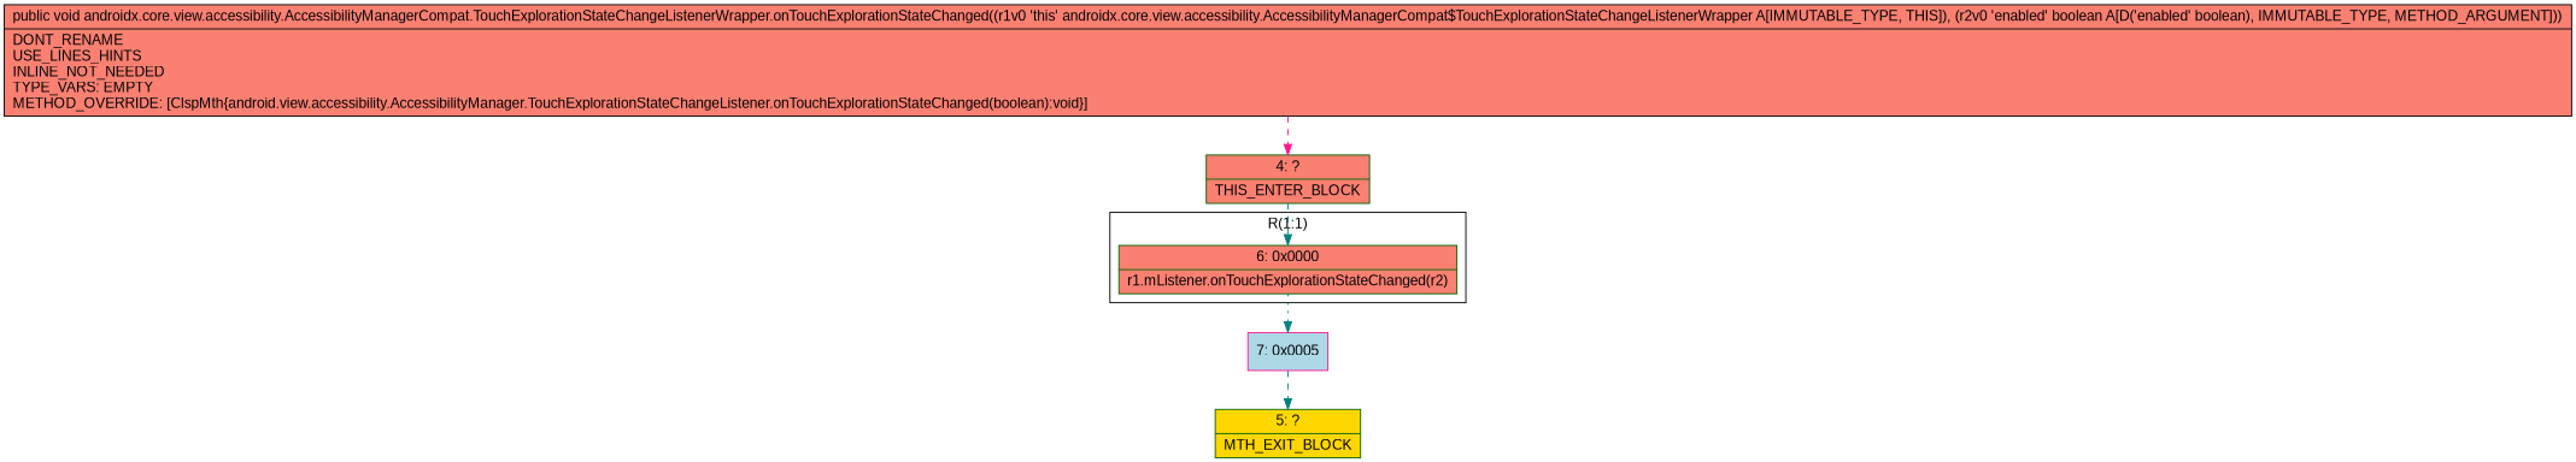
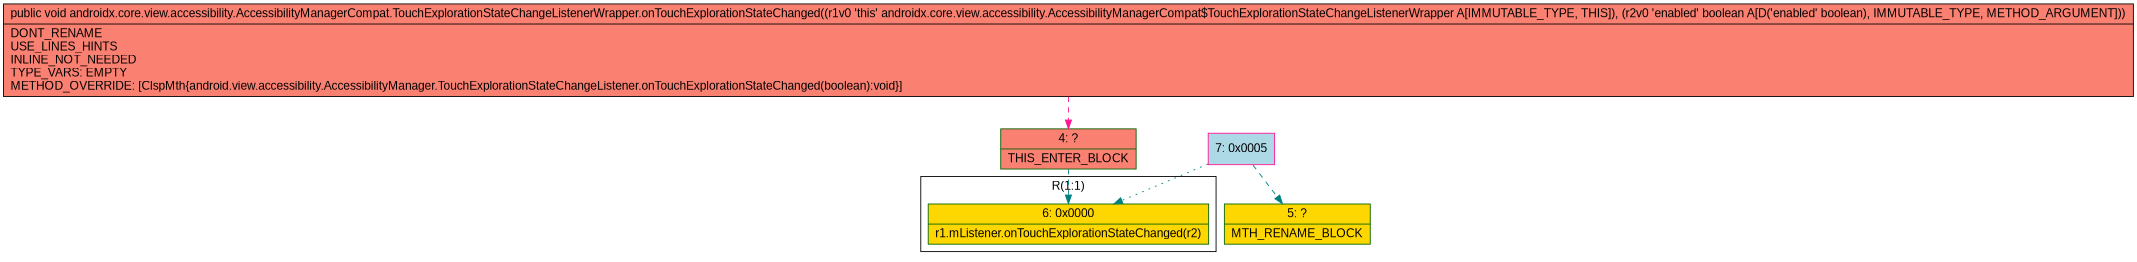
  digraph {
    fontname="Liberation Sans"
    node [color=darkgreen fillcolor=gold fontname="Liberation Sans" shape=record style=filled]
    edge [color=teal fontname="Liberation Sans" style=dashed]
-   n1 [fillcolor=salmon label="{6\:\ 0x0000|r1.mListener.onTouchExplorationStateChanged(r2)\l}"]
+   n1 [label="{6\:\ 0x0000|r1.mListener.onTouchExplorationStateChanged(r2)\l}"]
    n2 [color=deeppink fillcolor=lightblue label="{7\:\ 0x0005}"]
-   n3 [label="{5\:\ ?|MTH_EXIT_BLOCK\l}"]
+   n3 [label="{5\:\ ?|MTH_RENAME_BLOCK\l}"]
    n4 [fillcolor=salmon label="{4\:\ ?|THIS_ENTER_BLOCK\l}"]
    n5 [color=black fillcolor=salmon label="{public void androidx.core.view.accessibility.AccessibilityManagerCompat.TouchExplorationStateChangeListenerWrapper.onTouchExplorationStateChanged((r1v0 'this' androidx.core.view.accessibility.AccessibilityManagerCompat$TouchExplorationStateChangeListenerWrapper A[IMMUTABLE_TYPE, THIS]), (r2v0 'enabled' boolean A[D('enabled' boolean), IMMUTABLE_TYPE, METHOD_ARGUMENT]))  | DONT_RENAME\lUSE_LINES_HINTS\lINLINE_NOT_NEEDED\lTYPE_VARS: EMPTY\lMETHOD_OVERRIDE: [ClspMth\{android.view.accessibility.AccessibilityManager.TouchExplorationStateChangeListener.onTouchExplorationStateChanged(boolean):void\}]\l}"]
    subgraph cluster_1 {
      label="R(1:1)"
      n1
    }
-   n1 -> n2 [style=dotted]
+   n2 -> n1 [style=dotted]
    n2 -> n3
    n4 -> n1
    n5 -> n4 [color=deeppink]
  }
